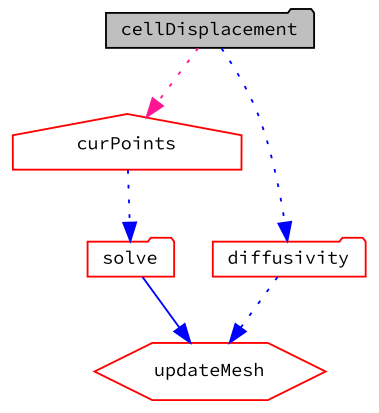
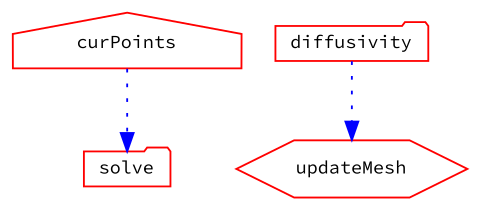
  digraph {
    fontname="Source Code Pro"
    rankdir=TB
    node [color=red fontname="Source Code Pro" fontsize=10 shape=folder]
    edge [color=blue fontname="Source Code Pro" fontsize=10 labelfontname=Helvetica labelfontsize=10 style=dotted]
-   n1 [color=black fillcolor=grey75 fontcolor=black height=0.2 label=cellDisplacement style=filled width=0.4]
    n2 [height=0.2 label=curPoints shape=house width=0.4]
    n3 [height=0.2 label=diffusivity width=0.4]
    n4 [height=0.2 label=solve width=0.4]
    n5 [height=0.2 label=updateMesh shape=hexagon width=0.4]
-   n1 -> n2 [color=deeppink]
-   n1 -> n3
    n2 -> n4
    n3 -> n5
-   n4 -> n5 [style=solid]
  }
